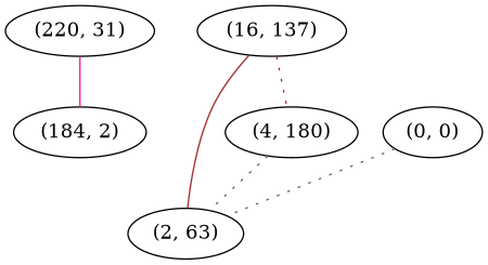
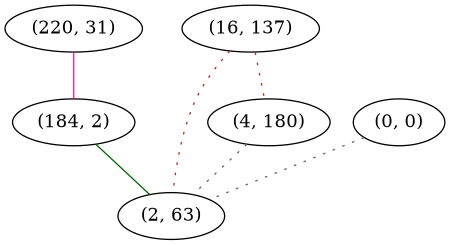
  graph {
    edge [color=brown style=dotted weight=3]
    "(220, 31)"
    "(184, 2)"
    n3 [label="(2, 63)"]
    "(16, 137)"
    "(4, 180)"
    "(0, 0)"
    "(220, 31)" -- "(184, 2)" [color=deeppink style=solid weight=1]
-   "(16, 137)" -- n3 [style=solid]
+   "(184, 2)" -- n3 [color=darkgreen style=solid]
+   "(16, 137)" -- n3
    "(16, 137)" -- "(4, 180)"
    "(4, 180)" -- n3 [color=gray40 weight=1]
    "(0, 0)" -- n3 [color=gray40 weight=4]
  }
